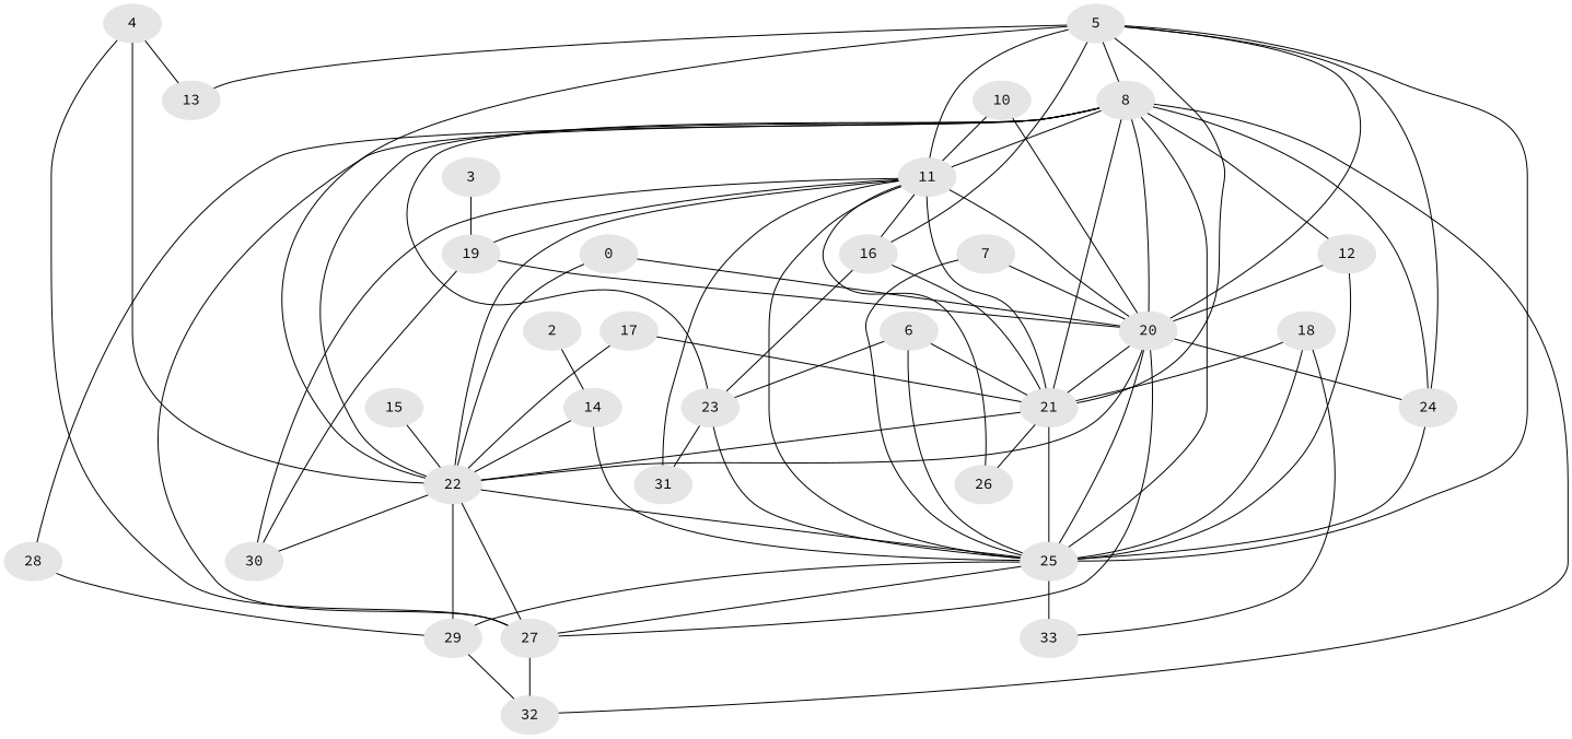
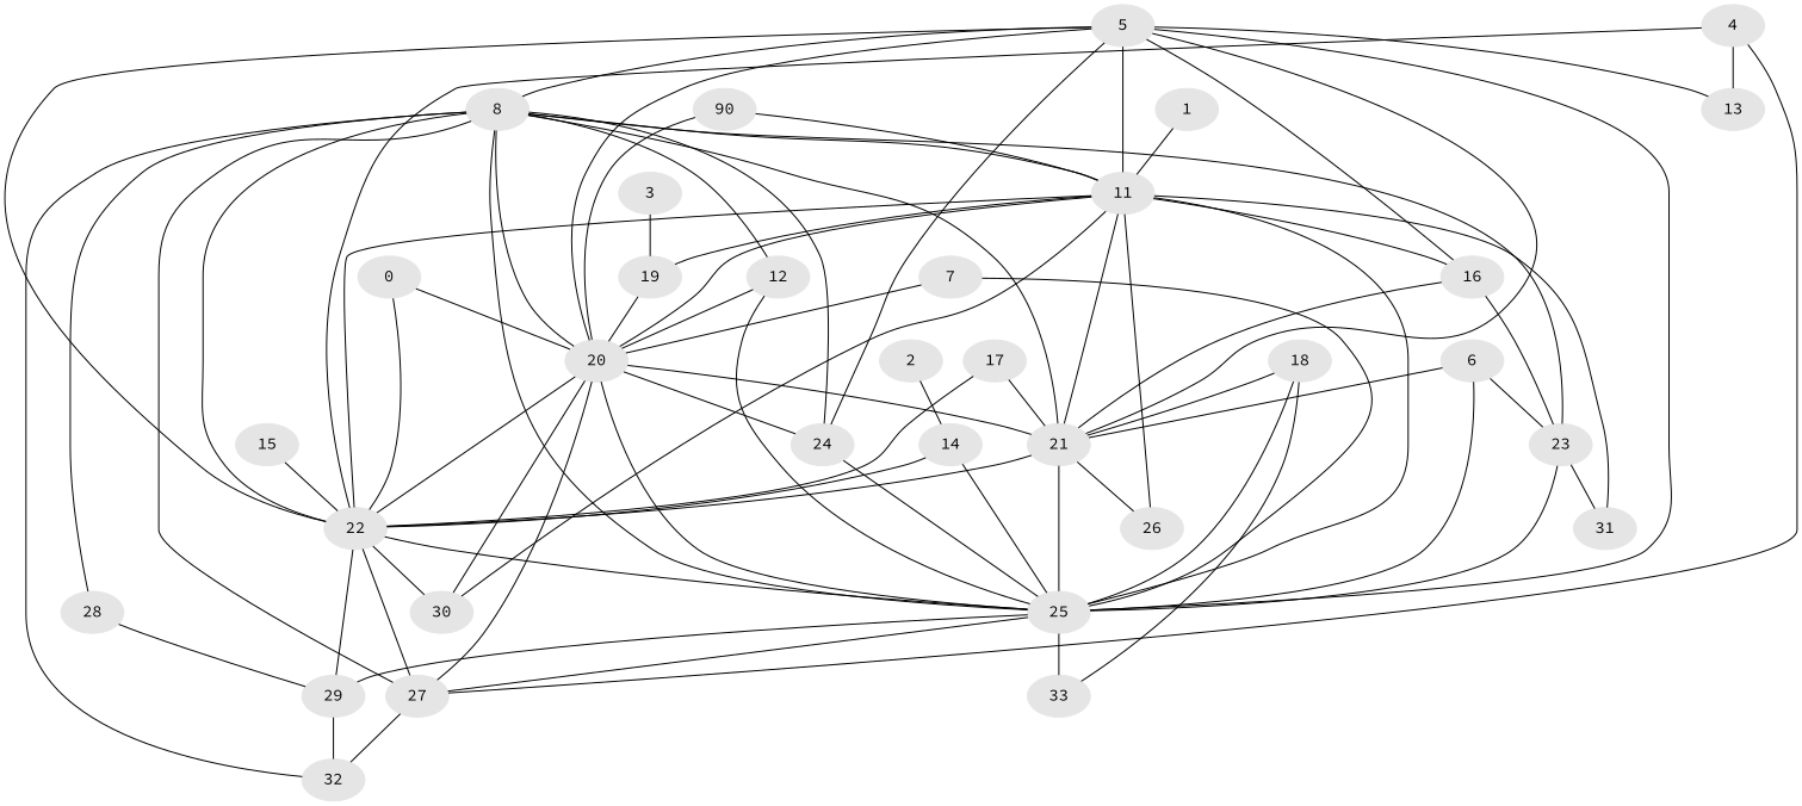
  graph {
    fontname="Source Code Pro"
    node [color=gray90 fontname="Source Code Pro" style=filled]
    edge [fontname="Source Code Pro" weight=1.0]
+   1
    11
    22
    16
    20
    21
    25
    19
    26
    30
    31
    2
    14
    27
    29
    3
    4
    13
    32
    5
    8
    24
    23
    12
    28
    33
    6
    7
    n29 [label=0]
-   10
+   10 [label=90]
    15
    17
    18
+   1 -- 11 [weight=2.0]
    11 -- 22 [weight=2.0]
    11 -- 16
    11 -- 20 [weight=2.0]
    11 -- 21 [weight=2.0]
    11 -- 25 [weight=4.0]
    11 -- 19
    11 -- 26
    11 -- 30
    11 -- 31
    22 -- 25 [weight=2.0]
    22 -- 30
    22 -- 27
    22 -- 29 [weight=2.0]
    16 -- 21
    16 -- 23
    20 -- 22
    20 -- 21
    20 -- 25 [weight=2.0]
-   19 -- 30
+   20 -- 30
    20 -- 27
    20 -- 24
    21 -- 22
    21 -- 25 [weight=3.0]
    21 -- 26
    25 -- 27
    25 -- 29
    25 -- 33 [weight=2.0]
    19 -- 20
    2 -- 14
    14 -- 22
    14 -- 25
    27 -- 32
    29 -- 32
    3 -- 19 [weight=2.0]
    4 -- 22
    4 -- 27
    4 -- 13
    5 -- 11 [weight=3.0]
    5 -- 22
    5 -- 16
    5 -- 20
    5 -- 21
    5 -- 25 [weight=2.0]
    5 -- 13 [weight=2.0]
    5 -- 8 [weight=2.0]
    5 -- 24
    8 -- 11 [weight=4.0]
    8 -- 22 [weight=4.0]
    8 -- 20 [weight=4.0]
    8 -- 21 [weight=4.0]
    8 -- 25 [weight=4.0]
    8 -- 27 [weight=2.0]
    8 -- 32
    8 -- 24
    8 -- 23
    8 -- 12
    8 -- 28
    24 -- 25
    23 -- 25 [weight=2.0]
    23 -- 31
    12 -- 20
    12 -- 25
    28 -- 29
    6 -- 21
    6 -- 25
    6 -- 23
    7 -- 20
    7 -- 25
    n29 -- 22
    n29 -- 20
    10 -- 11
    10 -- 20
    15 -- 22
    17 -- 22
    17 -- 21 [weight=2.0]
    18 -- 21
    18 -- 25
    18 -- 33
  }
